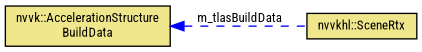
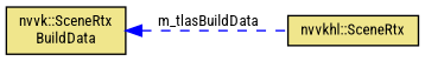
  digraph {
    rankdir=LR
    fontname="Roboto Condensed"
    node [color=black fillcolor=khaki fontname="Roboto Condensed" fontsize=10 shape=record style=filled]
    n1 [fontcolor=black height=0.2 label="nvvkhl::SceneRtx" width=0.4]
-   n2 [height=0.2 label="nvvk::AccelerationStructure\lBuildData" width=0.4]
+   n2 [height=0.2 label="nvvk::SceneRtx\lBuildData" width=0.4]
    n2 -> n1 [color=blue dir=back fontname="Roboto Condensed" fontsize=10 label=" m_tlasBuildData" labelfontname=Helvetica labelfontsize=10 style=dashed]
  }
